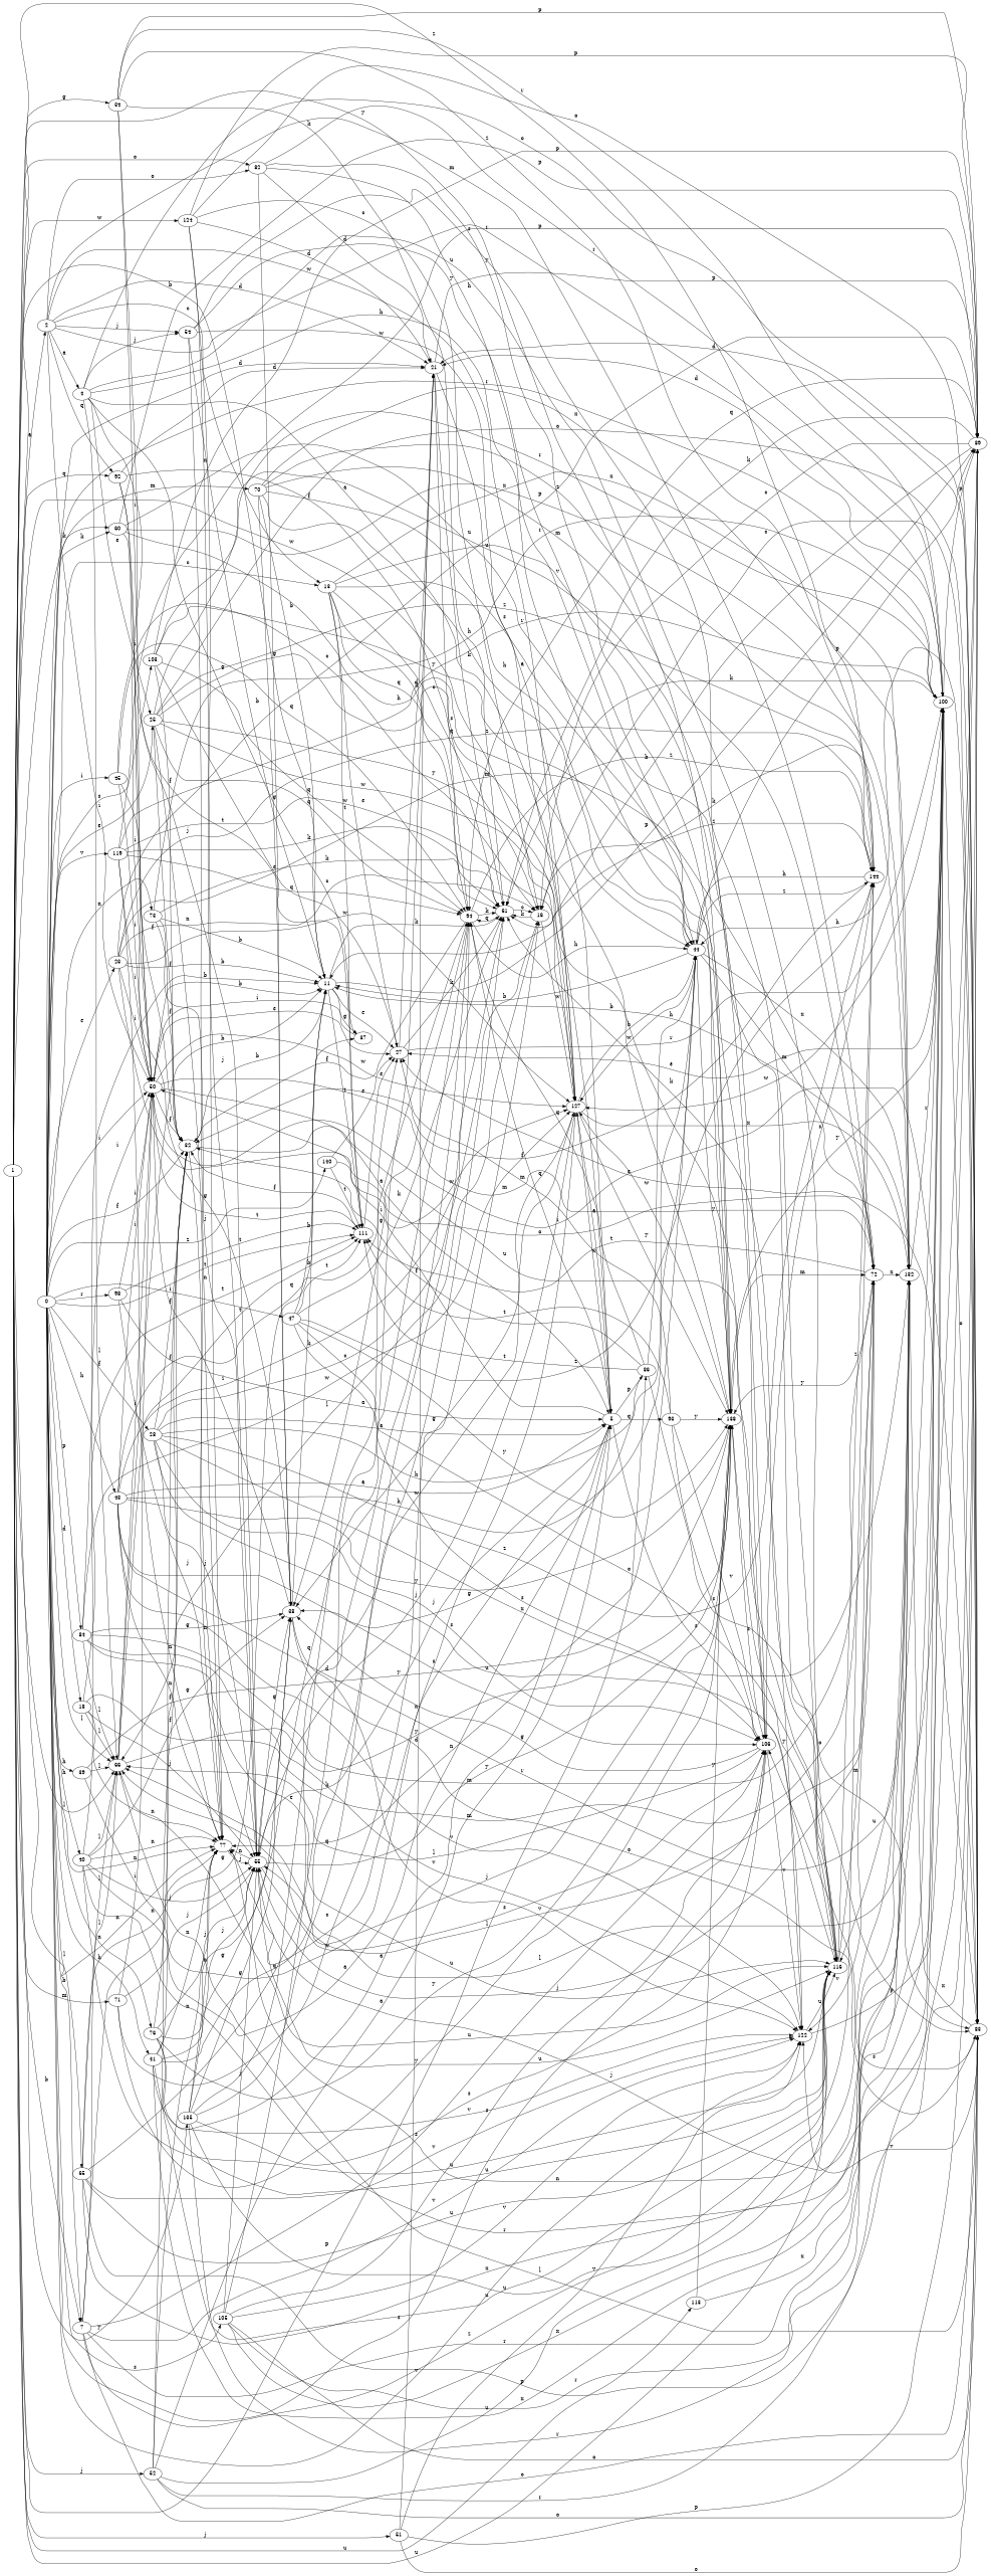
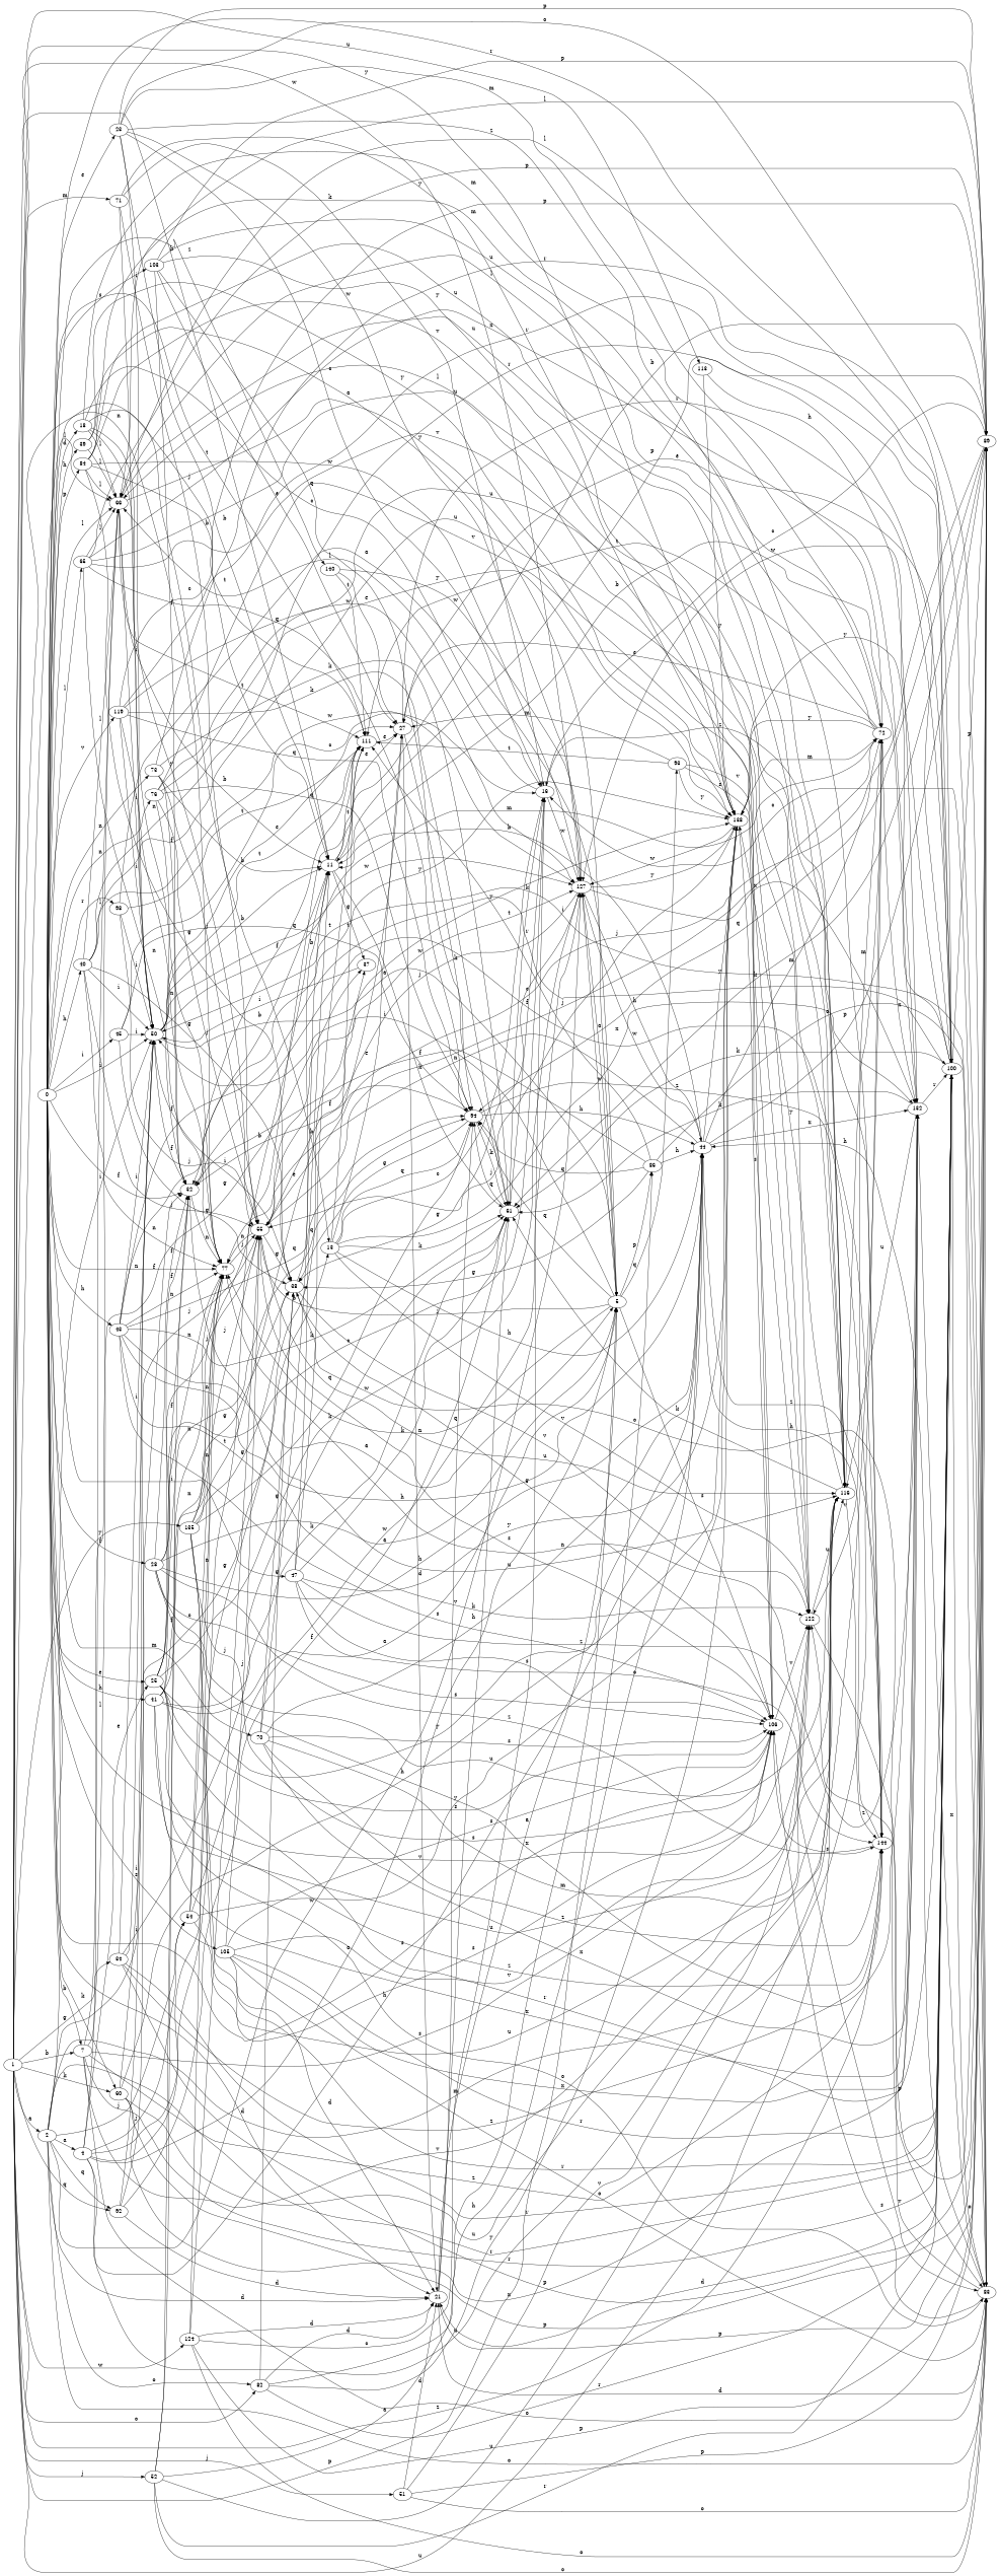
  strict digraph {
    rankdir=LR
    0
    7
    13
    18
    21
    23
    25
    28
    32
    39
    40
    41
    43
    45
    47
    50
    60
    65
    66
    70
    73
    76
    77
    84
    98
    100
    103
    105
    106
    111
    119
    122
    140
    144
    83
    37
    44
    94
    27
    61
    16
    132
    72
    55
    5
    89
    11
    127
    138
    116
    38
    1
    2
    34
    51
    52
    71
    82
    86
    92
    113
    124
    135
    4
    54
    93
    0 -> 7 [label=b]
    0 -> 13 [label=c]
    0 -> 18 [label=d]
    0 -> 21 [label=d]
    0 -> 23 [label=e]
    0 -> 25 [label=e]
    0 -> 28 [label=f]
    0 -> 32 [label=f]
    0 -> 39 [label=h]
    0 -> 40 [label=h]
    0 -> 41 [label=h]
    0 -> 43 [label=h]
    0 -> 45 [label=i]
    0 -> 47 [label=i]
    0 -> 50 [label=i]
    0 -> 60 [label=k]
    0 -> 65 [label=l]
    0 -> 66 [label=l]
    0 -> 70 [label=m]
    0 -> 73 [label=n]
    0 -> 76 [label=n]
    0 -> 77 [label=n]
    0 -> 84 [label=p]
    0 -> 98 [label=r]
    0 -> 100 [label=r]
    0 -> 103 [label=s]
    0 -> 105 [label=s]
    0 -> 106 [label=s]
    0 -> 111 [label=t]
    0 -> 119 [label=v]
    0 -> 122 [label=v]
    0 -> 140 [label=z]
    7 -> 66 [label=l]
    7 -> 100 [label=r]
    7 -> 106 [label=s]
    7 -> 122 [label=v]
    7 -> 144 [label=z]
    7 -> 83 [label=o]
    7 -> 37 [label=g]
    13 -> 111 [label=t]
    13 -> 122 [label=v]
    13 -> 44 [label=h]
    13 -> 94 [label=q]
    13 -> 27 [label=e]
    13 -> 61 [label=k]
    13 -> 16 [label=c]
    13 -> 132 [label=x]
    18 -> 66 [label=l]
    18 -> 77 [label=n]
    18 -> 111 [label=t]
+   18 -> 16 [label=c]
    18 -> 72 [label=m]
-   18 -> 55 [label=j]
+   18 -> 55 [label=y]
    21 -> 94 [label=q]
    21 -> 61 [label=k]
    21 -> 5 [label=a]
    21 -> 89 [label=p]
    23 -> 50 [label=i]
    23 -> 144 [label=z]
    23 -> 83 [label=o]
    23 -> 16 [label=c]
    23 -> 72 [label=m]
    23 -> 89 [label=p]
    23 -> 11 [label=b]
    23 -> 127 [label=w]
    25 -> 32 [label=f]
    25 -> 77 [label=n]
    25 -> 100 [label=r]
    25 -> 106 [label=s]
    25 -> 144 [label=z]
    25 -> 83 [label=o]
    25 -> 94 [label=q]
    25 -> 127 [label=w]
    25 -> 138 [label=y]
    28 -> 32 [label=f]
    28 -> 106 [label=s]
    28 -> 144 [label=z]
    28 -> 44 [label=h]
    28 -> 16 [label=c]
    28 -> 132 [label=x]
    28 -> 55 [label=j]
    28 -> 5 [label=a]
    28 -> 116 [label=u]
    32 -> 77 [label=n]
    32 -> 11 [label=b]
    32 -> 116 [label=u]
    39 -> 66 [label=l]
    39 -> 5 [label=a]
    39 -> 138 [label=y]
    40 -> 50 [label=i]
    40 -> 66 [label=l]
    40 -> 77 [label=n]
    40 -> 100 [label=r]
    40 -> 55 [label=j]
    40 -> 127 [label=w]
    40 -> 116 [label=u]
    40 -> 38 [label=g]
    41 -> 32 [label=f]
    41 -> 77 [label=n]
    41 -> 61 [label=k]
    41 -> 132 [label=x]
    41 -> 5 [label=a]
    41 -> 116 [label=u]
    41 -> 38 [label=g]
    43 -> 50 [label=i]
    43 -> 77 [label=n]
    43 -> 100 [label=r]
    43 -> 106 [label=s]
    43 -> 122 [label=v]
    43 -> 44 [label=h]
    43 -> 94 [label=q]
    43 -> 61 [label=k]
    43 -> 5 [label=a]
    43 -> 138 [label=y]
    45 -> 50 [label=i]
    45 -> 94 [label=q]
    45 -> 16 [label=c]
    45 -> 38 [label=g]
    47 -> 106 [label=s]
    47 -> 111 [label=t]
    47 -> 144 [label=z]
    47 -> 83 [label=o]
    47 -> 61 [label=k]
    47 -> 11 [label=b]
    47 -> 138 [label=y]
    50 -> 32 [label=f]
    50 -> 111 [label=t]
    50 -> 27 [label=e]
    50 -> 72 [label=m]
    50 -> 5 [label=a]
    50 -> 11 [label=b]
    50 -> 127 [label=w]
    60 -> 50 [label=i]
    60 -> 44 [label=h]
    60 -> 132 [label=x]
    60 -> 89 [label=p]
    60 -> 116 [label=u]
    65 -> 66 [label=l]
    65 -> 77 [label=n]
    65 -> 122 [label=v]
    65 -> 94 [label=q]
    65 -> 132 [label=x]
    65 -> 89 [label=p]
    65 -> 116 [label=u]
    66 -> 50 [label=i]
    66 -> 111 [label=t]
    66 -> 11 [label=b]
    66 -> 138 [label=y]
    66 -> 116 [label=u]
    70 -> 106 [label=s]
    70 -> 144 [label=z]
    70 -> 44 [label=h]
    70 -> 132 [label=x]
    70 -> 72 [label=m]
    70 -> 11 [label=b]
    70 -> 38 [label=g]
    73 -> 32 [label=f]
    73 -> 100 [label=r]
    73 -> 61 [label=k]
    73 -> 55 [label=j]
    73 -> 11 [label=b]
    76 -> 32 [label=f]
    76 -> 122 [label=v]
    76 -> 94 [label=q]
    76 -> 55 [label=j]
    76 -> 138 [label=y]
    76 -> 116 [label=u]
    77 -> 55 [label=j]
    84 -> 66 [label=l]
    84 -> 122 [label=v]
    84 -> 72 [label=m]
    84 -> 11 [label=b]
    84 -> 127 [label=w]
    84 -> 116 [label=u]
    84 -> 38 [label=g]
    98 -> 50 [label=i]
    98 -> 111 [label=t]
    98 -> 55 [label=j]
    98 -> 5 [label=a]
    100 -> 21 [label=d]
    100 -> 83 [label=o]
    100 -> 27 [label=e]
    100 -> 61 [label=k]
    100 -> 89 [label=p]
    100 -> 127 [label=w]
    100 -> 138 [label=y]
    103 -> 32 [label=f]
    103 -> 94 [label=q]
    103 -> 27 [label=e]
    103 -> 89 [label=p]
    103 -> 138 [label=y]
    103 -> 116 [label=u]
    105 -> 21 [label=d]
    105 -> 100 [label=r]
    105 -> 106 [label=s]
    105 -> 122 [label=v]
    105 -> 83 [label=o]
    105 -> 132 [label=x]
    105 -> 55 [label=j]
    106 -> 66 [label=l]
    106 -> 122 [label=v]
    106 -> 38 [label=g]
    111 -> 32 [label=f]
    111 -> 27 [label=e]
    119 -> 50 [label=i]
    119 -> 77 [label=n]
    119 -> 100 [label=r]
    119 -> 94 [label=q]
    119 -> 61 [label=k]
    119 -> 89 [label=p]
    119 -> 127 [label=w]
    122 -> 89 [label=p]
    122 -> 116 [label=u]
    140 -> 111 [label=t]
    140 -> 27 [label=e]
    140 -> 127 [label=w]
    144 -> 32 [label=f]
    144 -> 106 [label=s]
    144 -> 44 [label=h]
    83 -> 21 [label=d]
    83 -> 50 [label=i]
    83 -> 66 [label=l]
    83 -> 106 [label=s]
    83 -> 122 [label=v]
    83 -> 44 [label=h]
    83 -> 16 [label=c]
    83 -> 132 [label=x]
    37 -> 50 [label=i]
    44 -> 77 [label=n]
    44 -> 144 [label=z]
    44 -> 132 [label=x]
    44 -> 72 [label=m]
    44 -> 89 [label=p]
    44 -> 11 [label=b]
    44 -> 127 [label=w]
    44 -> 138 [label=y]
    94 -> 32 [label=f]
    94 -> 144 [label=z]
    94 -> 44 [label=h]
    94 -> 61 [label=k]
    94 -> 38 [label=g]
    27 -> 21 [label=d]
    27 -> 100 [label=r]
    27 -> 61 [label=k]
    61 -> 94 [label=q]
    61 -> 16 [label=c]
    16 -> 66 [label=l]
    16 -> 144 [label=z]
    16 -> 61 [label=k]
    16 -> 127 [label=w]
    132 -> 77 [label=n]
    132 -> 100 [label=r]
    132 -> 61 [label=k]
    132 -> 11 [label=b]
    132 -> 116 [label=u]
    72 -> 66 [label=l]
    72 -> 111 [label=t]
    72 -> 122 [label=v]
    72 -> 27 [label=e]
    72 -> 132 [label=x]
    72 -> 55 [label=j]
    72 -> 138 [label=y]
    55 -> 77 [label=n]
    55 -> 106 [label=s]
    55 -> 127 [label=w]
    55 -> 138 [label=y]
    55 -> 116 [label=u]
    55 -> 38 [label=g]
    5 -> 50 [label=i]
    5 -> 77 [label=n]
    5 -> 106 [label=s]
    5 -> 94 [label=q]
    5 -> 55 [label=j]
    5 -> 127 [label=w]
    5 -> 86 [label=p]
    5 -> 93 [label=q]
    89 -> 66 [label=l]
    89 -> 94 [label=q]
    89 -> 61 [label=k]
    89 -> 16 [label=c]
    89 -> 55 [label=j]
    89 -> 11 [label=b]
    11 -> 111 [label=t]
    11 -> 37 [label=g]
    11 -> 27 [label=e]
    11 -> 61 [label=k]
    11 -> 89 [label=p]
    127 -> 44 [label=h]
    127 -> 132 [label=x]
    127 -> 55 [label=j]
    127 -> 5 [label=a]
    127 -> 138 [label=y]
    127 -> 38 [label=g]
    138 -> 106 [label=s]
    138 -> 72 [label=m]
    138 -> 55 [label=j]
    138 -> 127 [label=w]
    116 -> 144 [label=z]
    116 -> 61 [label=k]
    116 -> 72 [label=m]
    116 -> 138 [label=y]
    38 -> 50 [label=i]
    38 -> 122 [label=v]
    38 -> 83 [label=o]
    38 -> 11 [label=b]
    1 -> 7 [label=b]
    1 -> 60 [label=k]
    1 -> 66 [label=l]
    1 -> 77 [label=n]
    1 -> 144 [label=z]
    1 -> 11 [label=b]
    1 -> 127 [label=w]
    1 -> 138 [label=y]
    1 -> 116 [label=u]
    1 -> 2 [label=a]
    1 -> 34 [label=g]
    1 -> 51 [label=j]
    1 -> 52 [label=j]
    1 -> 71 [label=m]
    1 -> 82 [label=o]
    1 -> 86 [label=p]
    1 -> 92 [label=q]
    1 -> 113 [label=u]
    1 -> 124 [label=w]
    1 -> 135 [label=y]
    2 -> 13 [label=c]
    2 -> 21 [label=d]
    2 -> 50 [label=i]
    2 -> 100 [label=r]
-   4 -> 83 [label=o]
+   2 -> 83 [label=o]
    2 -> 72 [label=m]
    2 -> 127 [label=w]
    2 -> 82 [label=o]
    2 -> 92 [label=q]
    2 -> 4 [label=a]
    2 -> 54 [label=j]
    34 -> 50 [label=i]
    34 -> 100 [label=r]
    34 -> 144 [label=z]
    34 -> 61 [label=k]
    34 -> 55 [label=j]
    34 -> 89 [label=p]
    51 -> 21 [label=d]
    51 -> 122 [label=v]
    51 -> 83 [label=o]
    51 -> 89 [label=p]
    52 -> 32 [label=f]
    52 -> 77 [label=n]
    52 -> 100 [label=r]
    52 -> 83 [label=o]
    52 -> 5 [label=a]
    52 -> 116 [label=u]
    71 -> 50 [label=i]
-   71 -> 16 [label=c]
+   71 -> 16 [label=k]
    71 -> 55 [label=j]
    71 -> 138 [label=y]
    82 -> 21 [label=d]
    82 -> 100 [label=r]
    82 -> 44 [label=h]
    82 -> 138 [label=y]
    82 -> 38 [label=g]
    86 -> 32 [label=f]
    86 -> 111 [label=t]
    86 -> 83 [label=o]
    86 -> 44 [label=h]
    86 -> 94 [label=q]
    86 -> 38 [label=g]
    92 -> 21 [label=d]
    92 -> 32 [label=f]
    92 -> 50 [label=i]
    92 -> 61 [label=f]
-   113 -> 132 [label=x]
+   113 -> 132 [label=h]
    113 -> 138 [label=y]
    124 -> 21 [label=d]
    124 -> 77 [label=n]
    124 -> 83 [label=o]
    124 -> 16 [label=c]
    124 -> 55 [label=j]
    124 -> 89 [label=p]
    135 -> 77 [label=n]
    135 -> 100 [label=r]
    135 -> 106 [label=s]
    135 -> 94 [label=q]
    135 -> 27 [label=e]
    135 -> 55 [label=j]
    135 -> 116 [label=u]
    135 -> 38 [label=g]
    4 -> 25 [label=e]
    4 -> 66 [label=l]
    4 -> 111 [label=t]
    4 -> 37 [label=g]
    4 -> 44 [label=h]
    4 -> 5 [label=a]
    4 -> 116 [label=u]
    4 -> 54 [label=j]
    54 -> 77 [label=n]
    54 -> 106 [label=s]
    54 -> 11 [label=b]
    54 -> 127 [label=w]
    54 -> 138 [label=y]
    93 -> 106 [label=s]
    93 -> 111 [label=t]
    93 -> 122 [label=v]
    93 -> 27 [label=m]
    93 -> 138 [label=y]
  }
